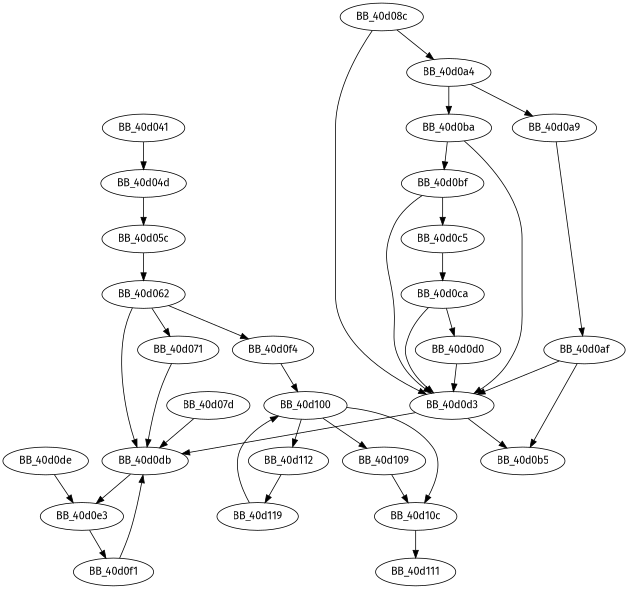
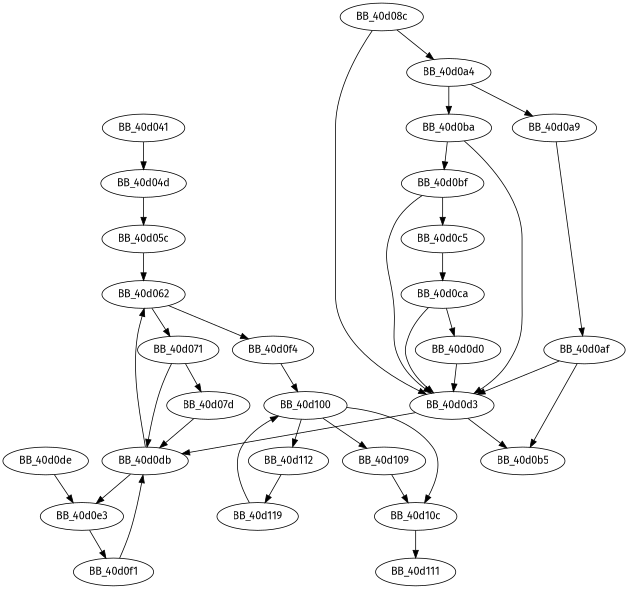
  digraph {
    fontname="Fira Sans"
    node [fontname="Fira Sans"]
    edge [fontname="Fira Sans"]
    BB_40d041
    BB_40d04d
    BB_40d05c
    BB_40d062
    BB_40d071
    BB_40d0f4
    BB_40d07d
    BB_40d0db
    BB_40d100
    BB_40d0e3
    BB_40d109
    BB_40d10c
    BB_40d112
    BB_40d0f1
    BB_40d08c
    BB_40d0a4
    BB_40d0d3
    BB_40d0a9
    BB_40d0ba
    BB_40d0b5
    BB_40d0af
    BB_40d0bf
    n23 [label=BB_40d0c5]
    BB_40d0ca
    BB_40d0d0
    BB_40d0de
    BB_40d111
    BB_40d119
    BB_40d041 -> BB_40d04d
    BB_40d04d -> BB_40d05c
    BB_40d05c -> BB_40d062
    BB_40d062 -> BB_40d071
    BB_40d062 -> BB_40d0f4
+   BB_40d071 -> BB_40d07d
    BB_40d071 -> BB_40d0db
    BB_40d0f4 -> BB_40d100
    BB_40d07d -> BB_40d0db
-   BB_40d062 -> BB_40d0db
+   BB_40d0db -> BB_40d062
    BB_40d0db -> BB_40d0e3
    BB_40d100 -> BB_40d109
    BB_40d100 -> BB_40d10c
    BB_40d100 -> BB_40d112
    BB_40d0e3 -> BB_40d0f1
    BB_40d109 -> BB_40d10c
    BB_40d10c -> BB_40d111
    BB_40d112 -> BB_40d119
    BB_40d0f1 -> BB_40d0db
    BB_40d08c -> BB_40d0a4
    BB_40d08c -> BB_40d0d3
    BB_40d0a4 -> BB_40d0a9
    BB_40d0a4 -> BB_40d0ba
    BB_40d0d3 -> BB_40d0db
    BB_40d0d3 -> BB_40d0b5
    BB_40d0a9 -> BB_40d0af
    BB_40d0ba -> BB_40d0d3
    BB_40d0ba -> BB_40d0bf
    BB_40d0af -> BB_40d0d3
    BB_40d0af -> BB_40d0b5
    BB_40d0bf -> BB_40d0d3
    BB_40d0bf -> n23
    n23 -> BB_40d0ca
    BB_40d0ca -> BB_40d0d3
    BB_40d0ca -> BB_40d0d0
    BB_40d0d0 -> BB_40d0d3
    BB_40d0de -> BB_40d0e3
    BB_40d119 -> BB_40d100
  }
